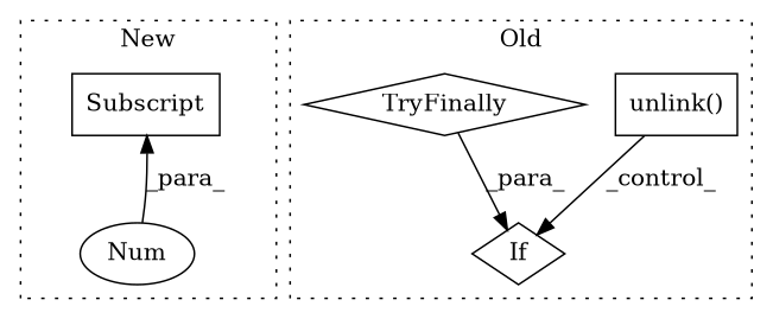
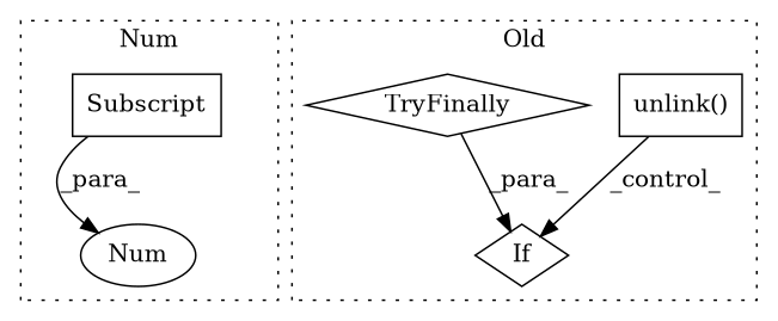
  digraph {
    node [shape=box]
    n1 [a=63 l="18,0" label=Subscript s="1979,0"]
    n2 [a=76 l=1 label=Num s=1995 shape=ellipse]
    n3 [a=75 l=28 label="unlink()" s=2415]
    n4 [a=64 l=0 label=TryFinally s=1618 shape=diamond]
    n5 [a=96 l=3 label=If s=2335 shape=diamond]
    subgraph cluster_1 {
-     label=New
+     label=Num
      style=dotted
      n1
      n2
    }
    subgraph cluster_2 {
      label=Old
      style=dotted
      n3
      n4
      n5
    }
-   n2 -> n1 [label=_para_]
+   n1 -> n2 [label=_para_]
    n3 -> n5 [label=_control_]
    n4 -> n5 [label=_para_]
  }
